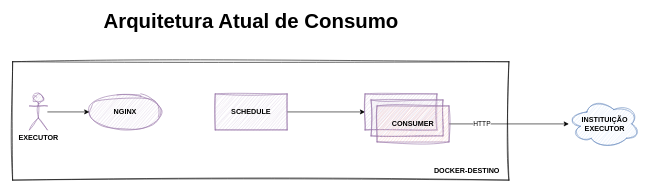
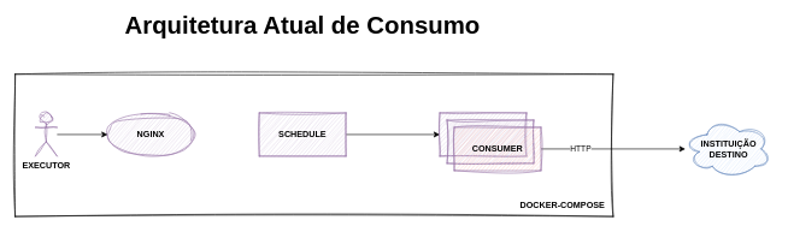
  <mxCell id="0" />
  <mxCell id="1" parent="0" />
  <mxCell id="2" value="" style="rounded=0;whiteSpace=wrap;html=1;sketch=1;curveFitting=1;jiggle=2;" vertex="1" parent="1"><mxGeometry x="20" y="102.5" width="828" height="197.5" as="geometry" /></mxCell>
  <mxCell id="3" style="edgeStyle=orthogonalEdgeStyle;rounded=0;orthogonalLoop=1;jettySize=auto;html=1;entryX=0;entryY=0.5;entryDx=0;entryDy=0;" edge="1" parent="1" source="4" target="5"><mxGeometry relative="1" as="geometry" /></mxCell>
  <mxCell id="4" value="SCHEDULE" style="rounded=0;whiteSpace=wrap;html=1;sketch=1;curveFitting=1;jiggle=2;fillColor=#e1d5e7;strokeColor=#9673a6;fontStyle=1" vertex="1" parent="1"><mxGeometry x="358" y="156.25" width="120" height="60" as="geometry" /></mxCell>
  <mxCell id="5" value="" style="rounded=0;whiteSpace=wrap;html=1;sketch=1;curveFitting=1;jiggle=2;fillColor=#e1d5e7;strokeColor=#9673a6;" vertex="1" parent="1"><mxGeometry x="608" y="156.25" width="120" height="60" as="geometry" /></mxCell>
  <mxCell id="6" value="" style="rounded=0;whiteSpace=wrap;html=1;sketch=1;curveFitting=1;jiggle=2;fillColor=#e1d5e7;strokeColor=#9673a6;" vertex="1" parent="1"><mxGeometry x="618" y="166.25" width="120" height="60" as="geometry" /></mxCell>
  <mxCell id="7" style="edgeStyle=orthogonalEdgeStyle;rounded=0;orthogonalLoop=1;jettySize=auto;html=1;exitX=1;exitY=0.5;exitDx=0;exitDy=0;" edge="1" parent="1" source="9" target="10"><mxGeometry relative="1" as="geometry" /></mxCell>
  <mxCell id="8" value="HTTP" style="edgeLabel;html=1;align=center;verticalAlign=middle;resizable=0;points=[];" vertex="1" connectable="0" parent="7"><mxGeometry x="-0.324" y="-1" relative="1" as="geometry"><mxPoint x="-14" y="-1" as="offset" /></mxGeometry></mxCell>
  <mxCell id="9" value="CONSUMER" style="rounded=0;whiteSpace=wrap;html=1;sketch=1;curveFitting=1;jiggle=2;fillColor=#f8cecc;strokeColor=#9673a6;fontStyle=1;" vertex="1" parent="1"><mxGeometry x="628" y="176.25" width="120" height="60" as="geometry" /></mxCell>
- <mxCell id="10" value="INSTITUIÇÃO&lt;div&gt;EXECUTOR&lt;/div&gt;" style="ellipse;shape=cloud;whiteSpace=wrap;html=1;sketch=1;curveFitting=1;jiggle=2;fillColor=#dae8fc;strokeColor=#6c8ebf;fontStyle=1" vertex="1" parent="1"><mxGeometry x="948" y="166.25" width="120" height="80" as="geometry" /></mxCell>
+ <mxCell id="10" value="INSTITUIÇÃO&lt;div&gt;DESTINO&lt;/div&gt;" style="ellipse;shape=cloud;whiteSpace=wrap;html=1;sketch=1;curveFitting=1;jiggle=2;fillColor=#dae8fc;strokeColor=#6c8ebf;fontStyle=1" vertex="1" parent="1"><mxGeometry x="948" y="166.25" width="120" height="80" as="geometry" /></mxCell>
  <mxCell id="11" value="&lt;b&gt;&lt;font style=&quot;font-size: 34px;&quot;&gt;Arquitetura Atual de Consumo&lt;/font&gt;&lt;/b&gt;" style="text;html=1;strokeColor=none;fillColor=none;align=center;verticalAlign=middle;whiteSpace=wrap;rounded=0;" vertex="1" parent="1"><mxGeometry x="60.25" y="20" width="715.5" height="30" as="geometry" /></mxCell>
- <mxCell id="12" value="DOCKER-DESTINO" style="text;html=1;strokeColor=none;fillColor=none;align=center;verticalAlign=middle;whiteSpace=wrap;rounded=0;fontStyle=1" vertex="1" parent="1"><mxGeometry x="708" y="270" width="140" height="30" as="geometry" /></mxCell>
+ <mxCell id="12" value="DOCKER-COMPOSE" style="text;html=1;strokeColor=none;fillColor=none;align=center;verticalAlign=middle;whiteSpace=wrap;rounded=0;fontStyle=1" vertex="1" parent="1"><mxGeometry x="708" y="270" width="140" height="30" as="geometry" /></mxCell>
  <mxCell id="13" value="NGINX" style="ellipse;whiteSpace=wrap;html=1;sketch=1;curveFitting=1;jiggle=2;fillColor=#e1d5e7;strokeColor=#9673a6;fontStyle=1;" vertex="1" parent="1"><mxGeometry x="148" y="156.25" width="120" height="60" as="geometry" /></mxCell>
  <mxCell id="14" style="edgeStyle=orthogonalEdgeStyle;rounded=0;orthogonalLoop=1;jettySize=auto;html=1;entryX=0;entryY=0.5;entryDx=0;entryDy=0;" edge="1" parent="1" source="15" target="13"><mxGeometry relative="1" as="geometry" /></mxCell>
  <mxCell id="15" value="&lt;b&gt;EXECUTOR&lt;/b&gt;" style="shape=umlActor;verticalLabelPosition=bottom;verticalAlign=top;html=1;outlineConnect=0;fillColor=#e1d5e7;strokeColor=#9673a6;sketch=1;curveFitting=1;jiggle=2;" vertex="1" parent="1"><mxGeometry x="48" y="156.25" width="30" height="60" as="geometry" /></mxCell>
